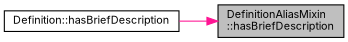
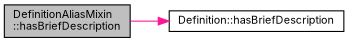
  digraph {
    rankdir=LR
    fontname=Inter
    node [color=black fontname=Inter fontsize=10 shape=record style=filled]
    n1 [fillcolor=grey75 fontcolor=black height=0.2 label="DefinitionAliasMixin\l::hasBriefDescription" width=0.4]
    n2 [fillcolor=white height=0.2 label="Definition::hasBriefDescription" width=0.4]
-   n2 -> n1 [color=deeppink fontname=Inter fontsize=10 labelfontname=Helvetica labelfontsize=10 style=solid arrowhead=normal]
+   n1 -> n2 [color=deeppink fontname=Inter fontsize=10 labelfontname=Helvetica labelfontsize=10 style=solid arrowhead=normal]
  }
